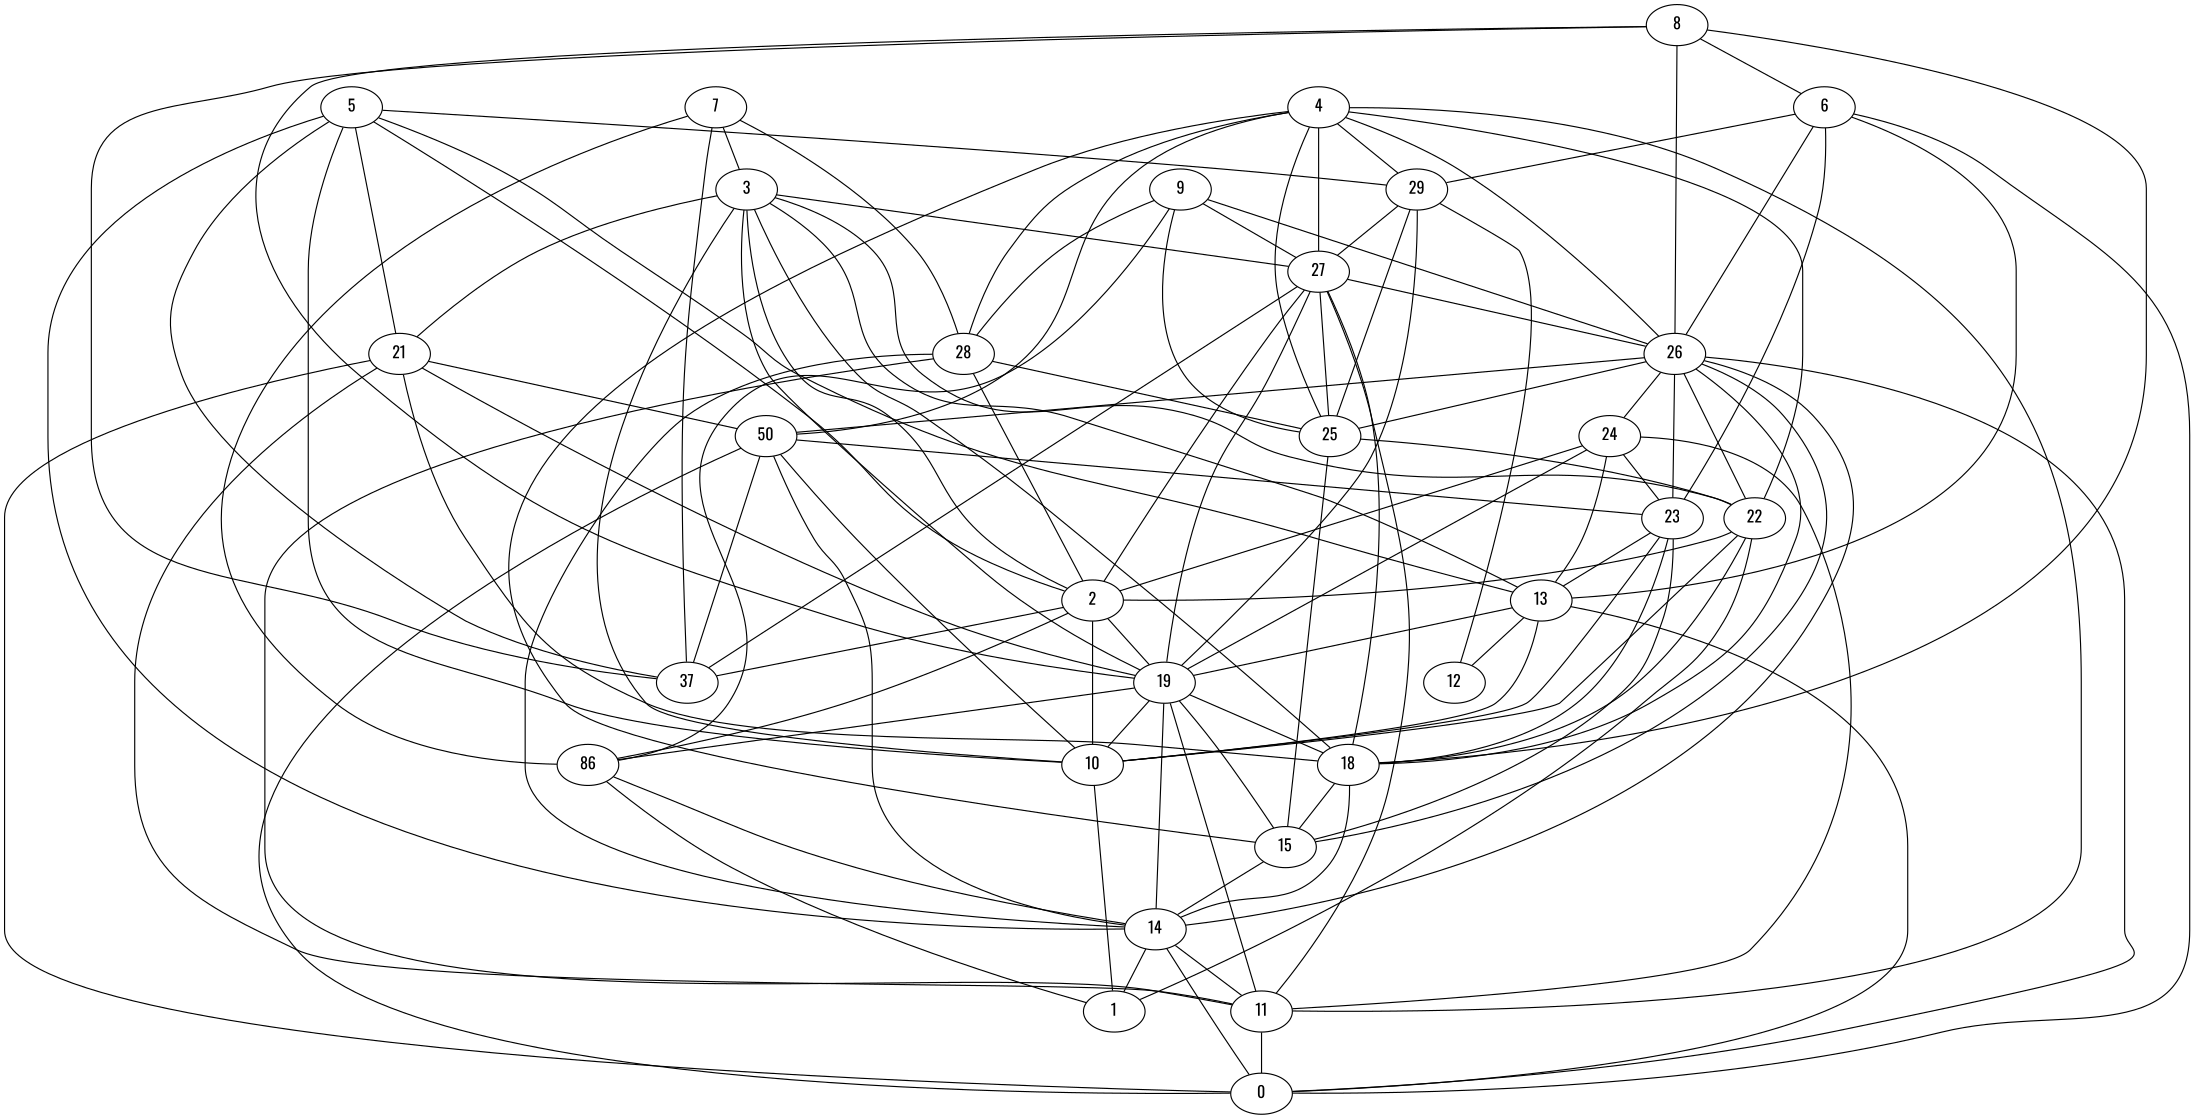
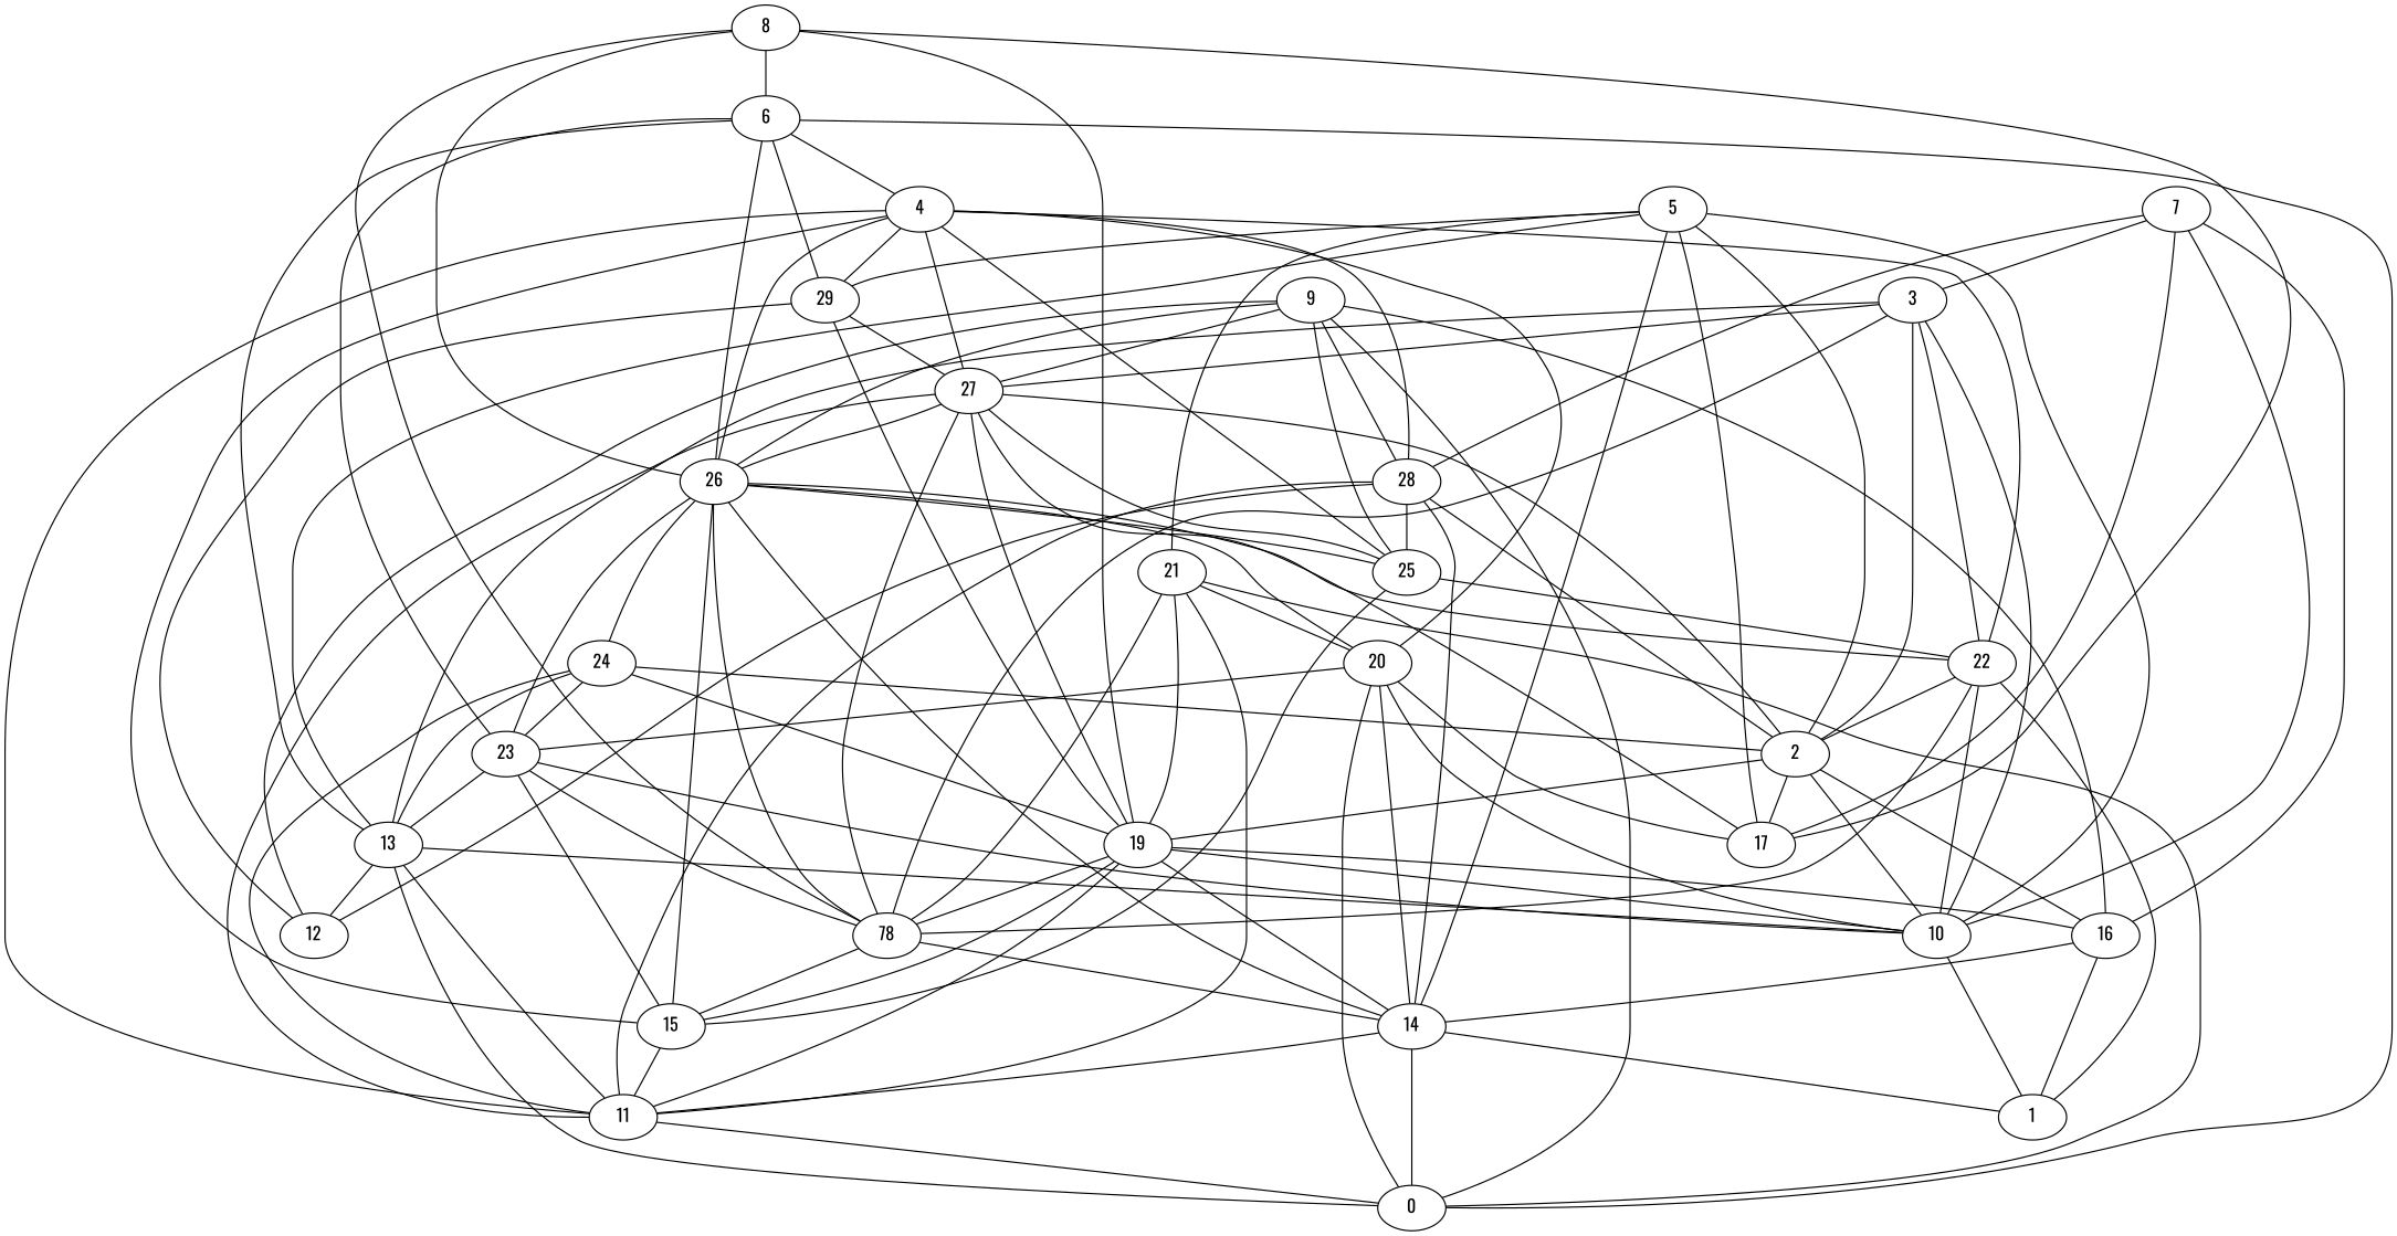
  digraph {
    fontname=Oswald
    node [fontname=Oswald]
    edge [color=black dir=none fontname=Oswald]
    5
    13
    21
    10
    14
    2
    29
-   17 [label=37]
+   17
    0
    11
    12
-   20 [label=50]
+   20
    19
-   18
+   18 [label=78]
    1
    26
    24
    15
    22
    23
    25
    9
-   16 [label=86]
+   16
    27
    28
    6
    4
    3
    8
    7
    subgraph sub_1 {
      5
      13
      21
      10
      14
      2
      29
      17
      0
      11
      12
      20
      19
      18
      1
      26
      24
      15
      22
      23
      25
      9
      16
      27
      28
      6
      4
      3
      8
      7
    }
    5 -> 13
    5 -> 21
    5 -> 10
    5 -> 14
    5 -> 2
    5 -> 29
    5 -> 17
    13 -> 10
    13 -> 0
-   13 -> 19
+   13 -> 11
    13 -> 12
    21 -> 0
    21 -> 11
    21 -> 20
    21 -> 19
    21 -> 18
    10 -> 1
    14 -> 0
    14 -> 11
    14 -> 1
    2 -> 10
    2 -> 17
    2 -> 19
    2 -> 16
    29 -> 12
    29 -> 19
-   29 -> 25
    29 -> 27
    11 -> 0
    20 -> 10
    20 -> 14
    20 -> 17
    20 -> 0
    20 -> 23
    19 -> 10
    19 -> 14
    19 -> 11
    19 -> 18
    19 -> 15
    19 -> 16
    18 -> 14
    18 -> 15
    26 -> 14
-   26 -> 0
+   9 -> 0
    26 -> 20
    26 -> 18
    26 -> 24
    26 -> 15
    26 -> 22
    26 -> 23
    26 -> 25
    24 -> 13
    24 -> 2
    24 -> 11
    24 -> 19
    24 -> 23
-   15 -> 14
+   15 -> 11
    22 -> 10
    22 -> 2
    22 -> 18
    22 -> 1
    23 -> 13
    23 -> 10
    23 -> 18
    23 -> 15
    25 -> 15
    25 -> 22
+   9 -> 12
    9 -> 26
    9 -> 25
    9 -> 16
    9 -> 27
    9 -> 28
    16 -> 14
    16 -> 1
    27 -> 2
    27 -> 17
    27 -> 11
    27 -> 19
    27 -> 18
    27 -> 26
    27 -> 25
    28 -> 14
    28 -> 2
    28 -> 11
+   28 -> 12
    28 -> 25
    6 -> 13
    6 -> 29
    6 -> 0
    6 -> 26
    6 -> 23
+   6 -> 4
    4 -> 29
    4 -> 11
    4 -> 20
    4 -> 26
    4 -> 15
    4 -> 22
    4 -> 25
    4 -> 27
    4 -> 28
    3 -> 13
-   3 -> 21
    3 -> 10
    3 -> 2
-   3 -> 19
    3 -> 18
    3 -> 22
    3 -> 27
    8 -> 17
    8 -> 19
    8 -> 18
    8 -> 26
    8 -> 6
+   7 -> 10
    7 -> 17
    7 -> 16
    7 -> 28
    7 -> 3
  }
